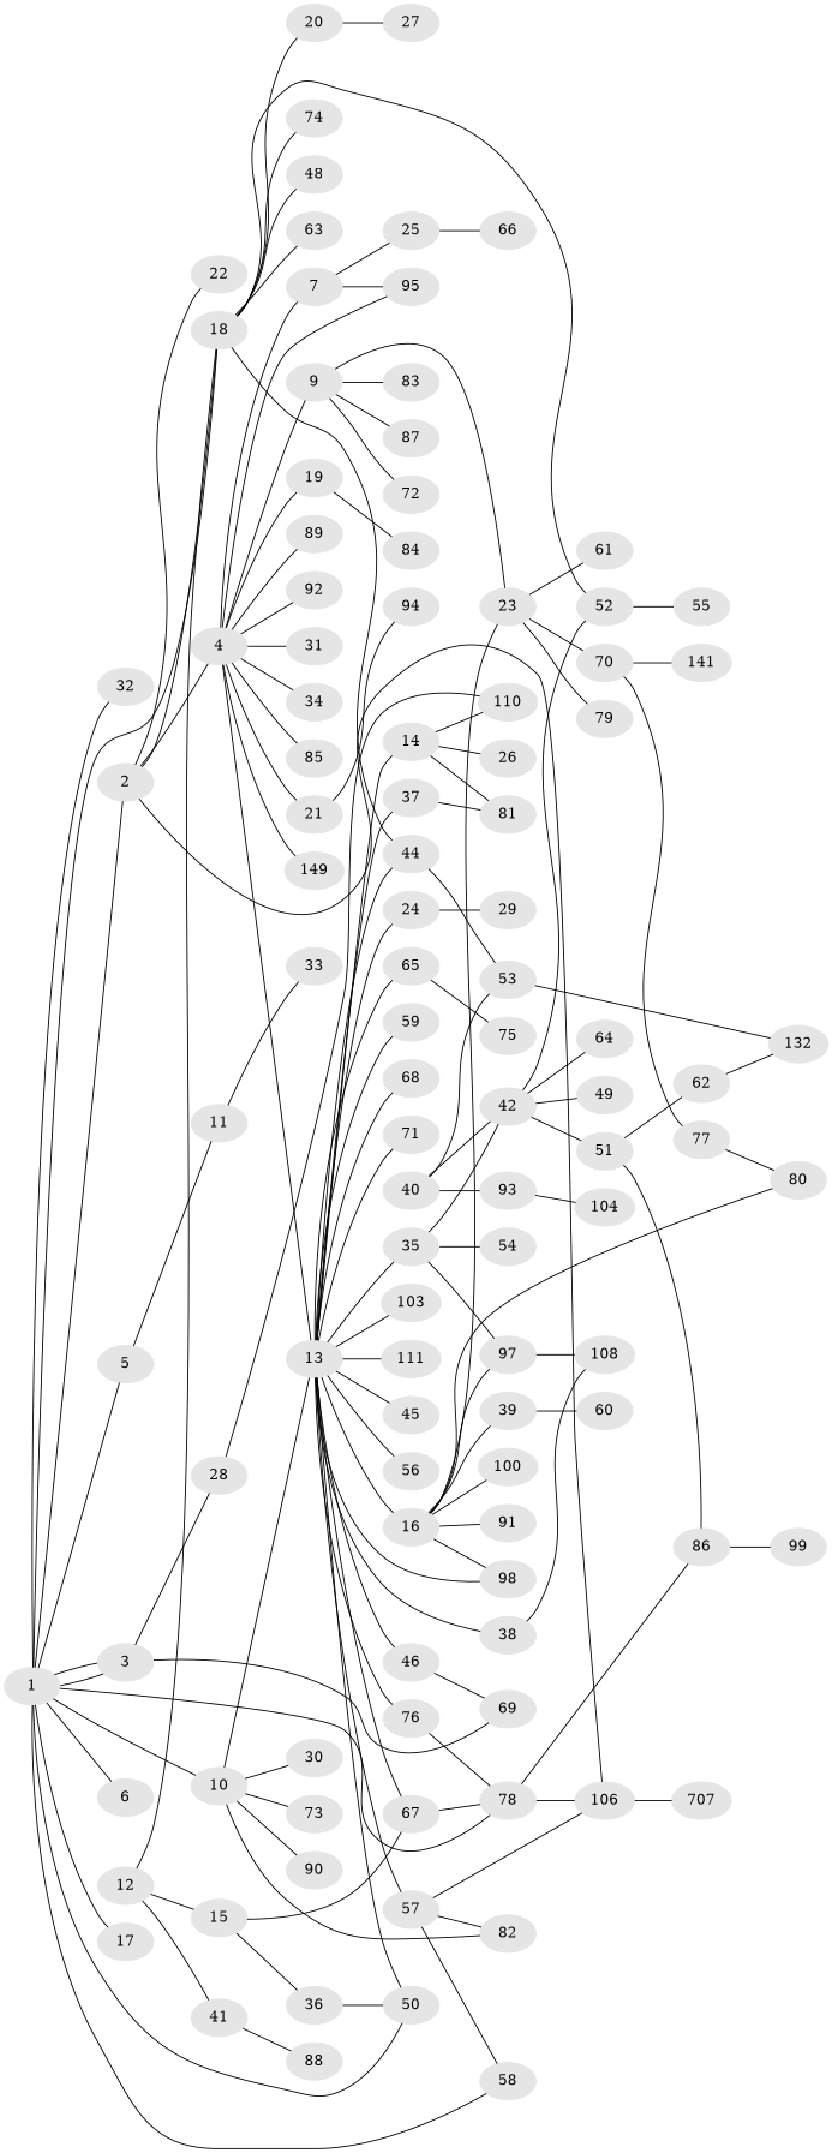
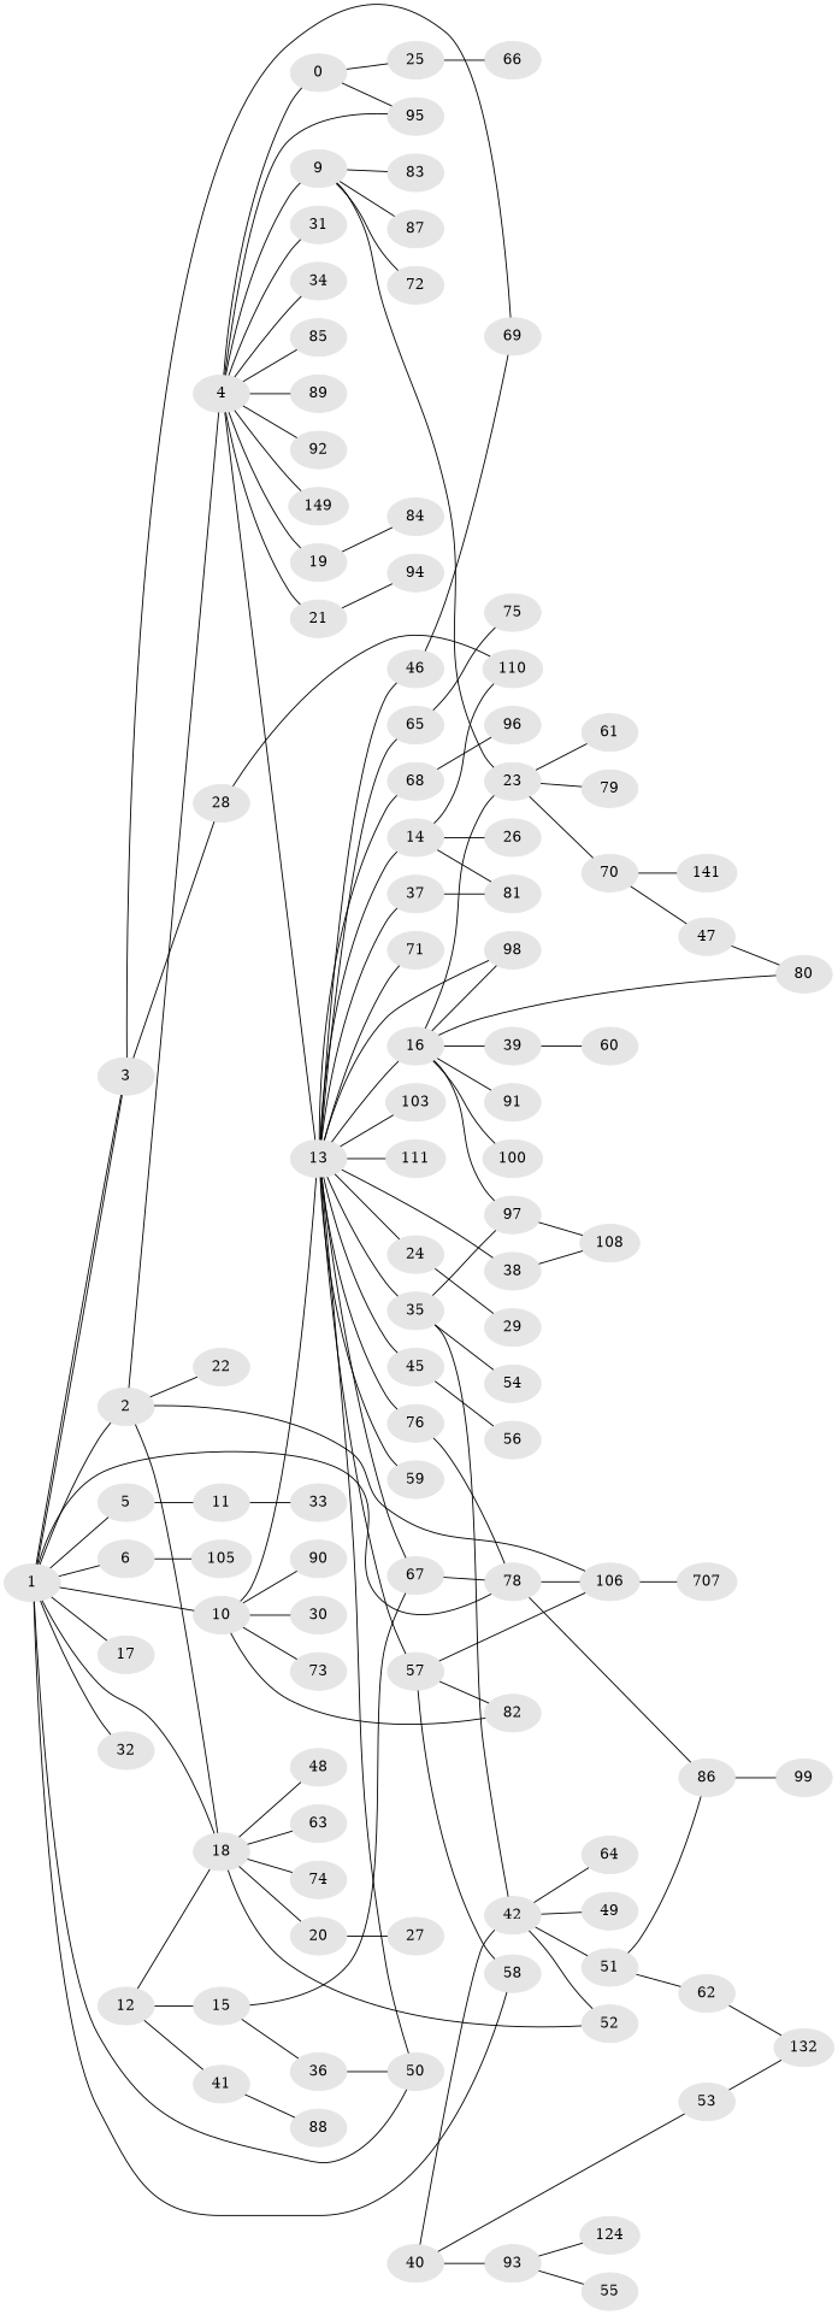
  graph {
    rankdir=LR
    node [color=gray90 style=filled]
    1
    2
    3
    5
    6
    10
    17
    18
    32
    50
    58
    78
    4
    22
    106
    28
    69
    11
+   105
    13
    30
    73
    82
    90
-   44
    20
    48
    52
    63
    74
    86
-   7
+   7 [label=0]
    9
    19
    21
    31
    34
    85
    89
    92
    n41 [label=149]
    95
    n43 [label=707]
    110
    25
    23
    72
    83
    87
    12
    15
    41
    14
    16
    24
    35
    37
    38
    45
    46
    56
    57
    59
    65
    67
    68
    71
    76
    98
    103
    111
    84
    94
    33
    66
    40
    42
    53
    93
    61
    70
    79
    36
    88
    26
    81
    39
    80
    91
    97
    100
    29
    54
    108
    75
+   96
    60
    27
    55
-   77
+   77 [label=47]
    n101 [label=141]
    49
    51
    64
    n105 [label=132]
-   104
+   104 [label=124]
    62
    99
    1 -- 2
    1 -- 3
    1 -- 3
    1 -- 5
    1 -- 6
    1 -- 10
    1 -- 17
    1 -- 18
    1 -- 32
    1 -- 50
    1 -- 58
    1 -- 78
    2 -- 18
    2 -- 4
    2 -- 22
    2 -- 106
    3 -- 28
    3 -- 69
    5 -- 11
+   6 -- 105
    10 -- 13
    10 -- 30
    10 -- 73
    10 -- 82
    10 -- 90
-   18 -- 44
    18 -- 20
    18 -- 48
    18 -- 52
    18 -- 63
    18 -- 74
    78 -- 106
    78 -- 86
    4 -- 13
    4 -- 7
    4 -- 9
    4 -- 19
    4 -- 21
    4 -- 31
    4 -- 34
    4 -- 85
    4 -- 89
    4 -- 92
    4 -- n41
    4 -- 95
    106 -- n43
    28 -- 110
    11 -- 33
    13 -- 50
-   13 -- 44
    13 -- 14
    13 -- 16
    13 -- 24
    13 -- 35
    13 -- 37
    13 -- 38
    13 -- 45
    13 -- 46
-   13 -- 56
+   45 -- 56
    13 -- 57
    13 -- 59
    13 -- 65
    13 -- 67
    13 -- 68
    13 -- 71
    13 -- 76
    13 -- 98
    13 -- 103
    13 -- 111
-   44 -- 53
    20 -- 27
-   52 -- 55
+   93 -- 55
    86 -- 99
    7 -- 95
    7 -- 25
    9 -- 23
    9 -- 72
    9 -- 83
    9 -- 87
    19 -- 84
    21 -- 94
    25 -- 66
    23 -- 61
    23 -- 70
    23 -- 79
    12 -- 18
    12 -- 15
    12 -- 41
    15 -- 67
    15 -- 36
    41 -- 88
    14 -- 110
    14 -- 26
    14 -- 81
    16 -- 23
    16 -- 98
    16 -- 39
    16 -- 80
    16 -- 91
    16 -- 97
    16 -- 100
    24 -- 29
    35 -- 42
    35 -- 97
    35 -- 54
    37 -- 81
    38 -- 108
    46 -- 69
    57 -- 58
    57 -- 106
    57 -- 82
    65 -- 75
    67 -- 78
+   68 -- 96
    76 -- 78
    40 -- 42
    40 -- 53
    40 -- 93
    42 -- 52
    42 -- 49
    42 -- 51
    42 -- 64
    53 -- n105
    93 -- 104
    70 -- 77
    70 -- n101
    36 -- 50
    39 -- 60
    97 -- 108
    77 -- 80
    51 -- 86
    51 -- 62
    62 -- n105
  }
